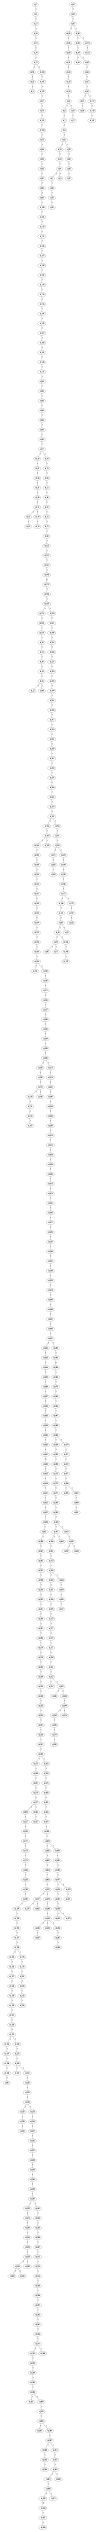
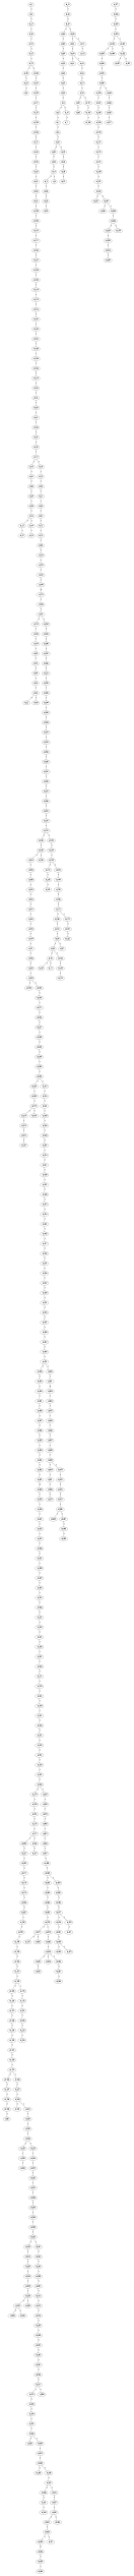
  graph {
    fontname=Roboto
    node [fontname=Roboto]
    edge [fontname=Roboto]
    id_1
    id_2
    id_27
    id_26
    id_3
    id_28
    id_53
    id_4
    id_5
    id_6
    id_31
    id_30
    id_32
    id_7
    id_8
    id_9
    id_10
    id_11
    id_12
    id_37
    id_13
    id_14
    id_15
    id_16
    id_41
    id_40
    id_17
    id_18
    id_19
    id_20
    id_21
    id_46
    id_47
    id_23
    id_22
    id_48
    id_24
    id_25
    id_0
    id_51
    id_76
    id_52
    id_29
    id_33
    id_58
    id_57
    id_34
    id_35
    id_61
    id_62
    id_38
    id_39
    id_42
    id_43
    id_44
    id_72
    id_73
    id_49
    id_50
    id_75
    id_54
    id_55
    id_56
    id_81
    id_82
    id_59
    id_60
    id_87
    id_86
    id_88
    id_64
    id_63
    id_65
    id_66
    id_67
    id_92
    id_91
    id_117
    id_68
    id_69
    id_70
    id_45
    id_71
    id_98
    id_123
    id_74
    id_100
    id_101
    id_77
    id_78
    id_103
    id_104
    id_79
    id_83
    id_108
    id_109
    id_84
    id_85
    id_89
    id_113
    id_112
    id_90
    id_118
    id_93
    id_94
    id_95
    id_120
    id_145
    id_96
    id_97
    id_122
    id_99
    id_102
    id_105
    id_80
    id_106
    id_107
    id_110
    id_111
    id_136
    id_137
    id_114
    id_115
    id_116
    id_141
    id_142
    id_143
    id_119
    id_170
    id_121
    id_147
    id_148
    id_124
    id_125
    id_126
    id_127
    id_128
    id_129
    id_130
    id_131
    id_156
    id_157
    id_132
    id_133
    id_158
    id_183
    id_134
    id_135
    id_138
    id_139
    id_167
    id_168
    id_144
    id_146
    id_173
    id_198
    id_149
    id_150
    id_175
    id_176
    id_151
    id_152
    id_153
    id_154
    id_155
    id_182
    id_207
    id_184
    id_160
    id_161
    id_162
    id_163
    id_164
    id_189
    id_188
    id_165
    id_140
    id_166
    id_169
    id_171
    id_172
    id_197
    id_222
    id_199
    id_174
    id_201
    id_200
    id_177
    id_178
    id_179
    id_204
    id_205
    id_180
    id_206
    id_159
    id_185
    id_186
    id_211
    id_236
    id_191
    id_192
    id_193
    id_218
    id_217
    id_219
    id_194
    id_195
    id_196
    id_224
    id_223
    id_225
    id_226
    id_202
    id_181
    id_231
    id_230
    id_209
    id_234
    id_259
    id_210
    id_237
    id_212
    id_187
    id_213
    id_214
    n226 [label=id_715]
    id_190
    id_216
    id_242
    id_243
    id_220
    id_245
    id_244
    id_221
    id_248
    id_247
    id_227
    id_228
    id_203
    id_229
    id_254
    id_253
    id_255
    id_233
    id_208
    id_232
    id_258
    id_235
    id_238
    id_239
    id_264
    id_289
    id_240
    id_241
    id_269
    id_294
    id_246
    id_250
    id_251
    id_276
    id_277
    n262 [label=id_852]
    id_256
    id_257
    id_282
    id_307
    id_283
    id_260
    id_261
    id_262
    id_263
    id_288
    id_287
    id_290
    id_265
    id_266
    id_267
    id_292
    id_291
    id_268
    id_319
    id_270
    id_271
    id_272
    id_273
    id_298
    id_323
    id_274
    id_249
    id_275
    id_302
    id_327
    id_278
    id_303
    id_304
    id_279
    id_280
    id_281
    id_308
    id_284
    id_285
    id_312
    id_313
    id_315
    id_316
    id_293
    id_318
    id_295
    id_296
    id_322
    id_299
    id_300
    id_325
    id_350
    id_301
    id_329
    id_328
    id_306
    id_309
    id_310
    id_335
    id_334
    id_311
    id_286
    id_314
    id_339
    id_338
    id_341
    id_340
    id_320
    id_321
    id_297
    id_347
    id_346
    id_348
    id_324
    id_375
    id_326
    id_353
    id_352
    id_330
    id_305
    id_331
    id_332
    id_333
    id_359
    id_384
    id_336
    id_337
    id_362
    id_361
    id_365
    id_390
    id_342
    id_317
    id_343
    id_344
    id_345
    id_349
    id_374
    id_400
    id_351
    id_355
    id_354
    id_356
    id_381
    id_406
    id_357
    id_358
    id_383
    id_409
    id_363
    id_364
    id_389
    id_366
    id_367
    id_368
    id_393
    id_418
    id_369
    id_370
    id_371
    id_396
    id_395
-   id_372
    id_373
    id_401
    id_377
    id_376
    id_402
    id_378
    id_379
    id_380
    id_382
    id_410
    id_385
    id_360
    id_386
    id_387
    id_388
    id_412
    id_437
    id_414
    id_413
    id_391
    id_392
    id_443
    id_394
    id_420
    id_419
    id_421
    id_398
    id_399
    id_426
    id_427
    id_403
    id_404
    id_405
    id_407
    id_408
    id_462
    id_438
    id_439
    id_415
    id_416
    id_441
    id_442
    id_417
    id_468
    id_444
    id_422
    id_397
    id_423
    id_424
    id_428
    id_429
    id_430
    id_454
    id_453
    id_431
    id_432
    id_457
    id_458
    id_433
    id_434
    id_459
    id_460
    id_435
    id_436
    id_411
    id_461
    id_463
    id_440
    id_467
    id_445
    id_446
    id_447
    id_448
    id_449
    id_474
    id_473
    id_450
    id_425
    id_475
    id_451
    id_452
    id_477
    id_476
    id_478
    id_455
    id_456
    id_464
    id_489
    id_488
    id_465
    id_466
    id_491
    id_490
    id_492
    id_469
    id_470
    id_471
    id_496
    id_495
    id_497
    id_472
    id_479
    id_480
    id_481
    id_482
    id_483
    id_484
    id_485
    id_486
    id_487
    id_493
    id_494
    id_498
    id_499
    id_1 -- id_2 [label=1]
    id_2 -- id_27 [label=1]
    id_27 -- id_26 [label=1]
    id_26 -- id_51 [label=1]
    id_3 -- id_28 [label=1]
    id_28 -- id_53 [label=1]
    id_53 -- id_52 [label=1]
    id_4 -- id_3 [label=1]
    id_4 -- id_5 [label=1]
    id_6 -- id_31 [label=1]
    id_31 -- id_30 [label=1]
    id_31 -- id_32 [label=1]
    id_30 -- id_29 [label=1]
    id_32 -- id_33 [label=1]
    id_7 -- id_6 [label=1]
    id_8 -- id_7 [label=1]
    id_9 -- id_8 [label=1]
    id_9 -- id_10 [label=1]
    id_10 -- id_11 [label=1]
    id_12 -- id_37 [label=1]
    id_13 -- id_12 [label=1]
    id_13 -- id_14 [label=1]
    id_14 -- id_15 [label=1]
    id_16 -- id_41 [label=1]
    id_41 -- id_40 [label=1]
    id_40 -- id_39 [label=1]
    id_17 -- id_16 [label=1]
    id_17 -- id_18 [label=1]
    id_18 -- id_19 [label=1]
    id_19 -- id_20 [label=1]
    id_20 -- id_21 [label=1]
    id_21 -- id_46 [label=1]
    id_46 -- id_47 [label=1]
    id_47 -- id_72 [label=1]
    id_23 -- id_22 [label=1]
    id_23 -- id_48 [label=1]
    id_24 -- id_23 [label=1]
    id_25 -- id_0 [label=1]
    id_51 -- id_76 [label=1]
    id_76 -- id_75 [label=1]
    id_29 -- id_4 [label=1]
    id_33 -- id_58 [label=1]
    id_58 -- id_57 [label=1]
    id_34 -- id_9 [label=1]
    id_35 -- id_34 [label=1]
    id_61 -- id_62 [label=1]
    id_62 -- id_87 [label=1]
    id_38 -- id_13 [label=1]
    id_39 -- id_38 [label=1]
    id_42 -- id_17 [label=1]
    id_43 -- id_42 [label=1]
    id_44 -- id_43 [label=1]
    id_72 -- id_73 [label=1]
    id_73 -- id_98 [label=1]
    id_49 -- id_24 [label=1]
    id_50 -- id_25 [label=1]
    id_75 -- id_50 [label=1]
    id_75 -- id_100 [label=1]
    id_54 -- id_55 [label=1]
    id_55 -- id_56 [label=1]
    id_56 -- id_81 [label=1]
    id_81 -- id_82 [label=1]
    id_82 -- id_83 [label=1]
    id_59 -- id_60 [label=1]
    id_60 -- id_35 [label=1]
    id_87 -- id_86 [label=1]
    id_87 -- id_88 [label=1]
    id_86 -- id_85 [label=1]
    id_88 -- id_89 [label=1]
    id_88 -- id_113 [label=1]
    id_64 -- id_63 [label=1]
    id_64 -- id_65 [label=1]
    id_65 -- id_66 [label=1]
    id_66 -- id_67 [label=1]
    id_67 -- id_92 [label=1]
    id_92 -- id_91 [label=1]
    id_92 -- id_117 [label=1]
    id_91 -- id_90 [label=1]
    id_117 -- id_118 [label=1]
    id_68 -- id_69 [label=1]
    id_69 -- id_44 [label=1]
    id_70 -- id_45 [label=1]
    id_70 -- id_71 [label=1]
    id_98 -- id_123 [label=1]
    id_123 -- id_122 [label=1]
    id_74 -- id_49 [label=1]
    id_100 -- id_101 [label=1]
    id_101 -- id_102 [label=1]
    id_77 -- id_78 [label=1]
    id_78 -- id_103 [label=1]
    id_103 -- id_104 [label=1]
    id_104 -- id_79 [label=1]
    id_79 -- id_54 [label=1]
    id_83 -- id_108 [label=1]
    id_108 -- id_109 [label=1]
    id_109 -- id_110 [label=1]
    id_84 -- id_59 [label=1]
    id_85 -- id_84 [label=1]
    id_89 -- id_64 [label=1]
    id_113 -- id_112 [label=1]
    id_118 -- id_143 [label=1]
    id_93 -- id_68 [label=1]
    id_94 -- id_93 [label=1]
    id_95 -- id_70 [label=1]
    id_95 -- id_120 [label=1]
    id_120 -- id_145 [label=1]
    id_145 -- id_170 [label=1]
    id_96 -- id_95 [label=1]
    id_96 -- id_97 [label=1]
    id_122 -- id_147 [label=1]
    id_99 -- id_74 [label=1]
    id_102 -- id_77 [label=1]
    id_105 -- id_80 [label=1]
    id_106 -- id_105 [label=1]
    id_107 -- id_106 [label=1]
    id_110 -- id_111 [label=1]
    id_111 -- id_136 [label=1]
    id_136 -- id_137 [label=1]
    id_137 -- id_138 [label=1]
    id_114 -- id_115 [label=1]
    id_115 -- id_116 [label=1]
    id_116 -- id_141 [label=1]
    id_141 -- id_142 [label=1]
    id_142 -- id_167 [label=1]
    id_119 -- id_94 [label=1]
    id_121 -- id_96 [label=1]
    id_147 -- id_148 [label=1]
    id_148 -- id_173 [label=0]
    id_124 -- id_99 [label=1]
    id_125 -- id_126 [label=1]
    id_126 -- id_127 [label=1]
    id_127 -- id_128 [label=1]
    id_128 -- id_129 [label=1]
    id_129 -- id_130 [label=1]
    id_130 -- id_131 [label=1]
    id_131 -- id_156 [label=1]
    id_156 -- id_157 [label=1]
    id_157 -- id_132 [label=1]
    id_157 -- id_182 [label=1]
    id_132 -- id_107 [label=1]
    id_133 -- id_158 [label=1]
    id_158 -- id_183 [label=1]
    id_183 -- id_184 [label=1]
    id_134 -- id_133 [label=1]
    id_135 -- id_134 [label=1]
    id_138 -- id_139 [label=1]
    id_139 -- id_114 [label=1]
    id_167 -- id_168 [label=1]
    id_168 -- id_169 [label=1]
    id_144 -- id_119 [label=1]
    id_146 -- id_121 [label=1]
    id_173 -- id_198 [label=1]
    id_198 -- id_199 [label=1]
    id_149 -- id_124 [label=1]
    id_150 -- id_125 [label=1]
    id_150 -- id_175 [label=1]
    id_175 -- id_176 [label=1]
    id_176 -- id_201 [label=1]
    id_151 -- id_150 [label=1]
    id_152 -- id_151 [label=1]
    id_153 -- id_152 [label=1]
    id_154 -- id_153 [label=1]
    id_155 -- id_154 [label=1]
    id_182 -- id_207 [label=1]
    id_207 -- id_206 [label=1]
    id_184 -- id_159 [label=1]
    id_184 -- id_185 [label=1]
    id_160 -- id_135 [label=1]
    id_161 -- id_160 [label=1]
    id_162 -- id_161 [label=1]
    id_163 -- id_162 [label=1]
    id_164 -- id_189 [label=1]
    id_189 -- id_188 [label=1]
    id_188 -- id_163 [label=1]
    id_165 -- id_164 [label=1]
    id_165 -- id_140 [label=1]
    id_166 -- id_165 [label=1]
    id_169 -- id_144 [label=1]
    id_171 -- id_146 [label=1]
    id_171 -- id_172 [label=1]
    id_172 -- id_197 [label=1]
    id_197 -- id_222 [label=1]
    id_199 -- id_174 [label=1]
    id_199 -- id_224 [label=1]
    id_174 -- id_149 [label=1]
    id_201 -- id_200 [label=1]
    id_200 -- id_225 [label=1]
    id_177 -- id_178 [label=1]
    id_178 -- id_179 [label=1]
    id_179 -- id_204 [label=1]
    id_204 -- id_205 [label=1]
    id_205 -- id_180 [label=1]
    id_180 -- id_155 [label=1]
    id_206 -- id_181 [label=1]
    id_206 -- id_231 [label=1]
    id_185 -- id_186 [label=1]
    id_186 -- id_211 [label=1]
    id_211 -- id_236 [label=1]
    id_236 -- id_237 [label=1]
    id_191 -- id_166 [label=1]
    id_191 -- id_192 [label=1]
    id_192 -- id_193 [label=1]
    id_193 -- id_218 [label=1]
    id_218 -- id_217 [label=1]
    id_218 -- id_219 [label=1]
    id_217 -- id_242 [label=1]
    id_219 -- id_194 [label=1]
    id_194 -- id_195 [label=1]
    id_195 -- id_196 [label=1]
    id_196 -- id_171 [label=1]
    id_224 -- id_223 [label=1]
    id_223 -- id_248 [label=1]
    id_225 -- id_226 [label=1]
    id_202 -- id_177 [label=1]
    id_231 -- id_230 [label=1]
    id_230 -- id_229 [label=1]
    id_209 -- id_234 [label=1]
    id_234 -- id_259 [label=1]
    id_259 -- id_258 [label=1]
    id_210 -- id_209 [label=1]
    id_237 -- id_238 [label=1]
    id_212 -- id_187 [label=1]
    id_213 -- id_212 [label=1]
    id_214 -- id_213 [label=1]
    n226 -- id_214 [label=1]
    n226 -- id_190 [label=1]
    id_216 -- id_191 [label=1]
    id_242 -- id_243 [label=1]
    id_220 -- id_245 [label=1]
    id_245 -- id_244 [label=1]
    id_244 -- id_269 [label=1]
    id_221 -- id_220 [label=1]
    id_248 -- id_247 [label=1]
    id_247 -- id_246 [label=1]
    id_227 -- id_202 [label=1]
    id_228 -- id_203 [label=1]
    id_229 -- id_254 [label=1]
    id_254 -- id_253 [label=1]
    id_254 -- id_255 [label=1]
    id_253 -- id_228 [label=1]
    id_255 -- id_256 [label=1]
    id_233 -- id_208 [label=1]
    id_233 -- id_232 [label=1]
    id_258 -- id_233 [label=1]
    id_258 -- id_283 [label=1]
    id_235 -- id_210 [label=1]
    id_238 -- id_239 [label=1]
    id_239 -- id_264 [label=1]
    id_264 -- id_289 [label=1]
    id_289 -- id_290 [label=1]
    id_240 -- n226 [label=1]
    id_241 -- id_216 [label=1]
    id_269 -- id_294 [label=1]
    id_294 -- id_319 [label=1]
    id_246 -- id_221 [label=1]
    id_250 -- id_251 [label=1]
    id_251 -- id_276 [label=1]
    id_276 -- id_277 [label=1]
    id_277 -- n262 [label=1]
    id_277 -- id_302 [label=1]
    n262 -- id_227 [label=1]
    id_256 -- id_257 [label=1]
    id_257 -- id_282 [label=1]
    id_282 -- id_307 [label=1]
    id_307 -- id_308 [label=1]
    id_260 -- id_235 [label=1]
    id_260 -- id_261 [label=1]
    id_261 -- id_262 [label=1]
    id_262 -- id_263 [label=1]
    id_263 -- id_288 [label=1]
    id_288 -- id_287 [label=1]
    id_287 -- id_312 [label=1]
    id_290 -- id_265 [label=1]
    id_290 -- id_315 [label=1]
    id_265 -- id_240 [label=1]
    id_266 -- id_241 [label=1]
    id_267 -- id_292 [label=1]
    id_292 -- id_291 [label=1]
    id_291 -- id_266 [label=1]
    id_268 -- id_267 [label=1]
    id_319 -- id_318 [label=1]
    id_270 -- id_271 [label=1]
    id_271 -- id_272 [label=1]
    id_272 -- id_273 [label=1]
    id_273 -- id_298 [label=1]
    id_298 -- id_323 [label=1]
    id_323 -- id_322 [label=1]
    id_274 -- id_249 [label=1]
    id_275 -- id_250 [label=1]
    id_302 -- id_327 [label=1]
    id_278 -- id_303 [label=1]
    id_303 -- id_304 [label=1]
    id_304 -- id_329 [label=1]
    id_279 -- id_278 [label=1]
    id_280 -- id_279 [label=1]
    id_281 -- id_280 [label=1]
    id_308 -- id_309 [label=1]
    id_284 -- id_285 [label=1]
    id_285 -- id_260 [label=1]
    id_312 -- id_313 [label=1]
    id_313 -- id_314 [label=1]
    id_315 -- id_316 [label=1]
    id_316 -- id_341 [label=1]
    id_293 -- id_268 [label=1]
    id_318 -- id_293 [label=1]
    id_295 -- id_270 [label=1]
    id_296 -- id_295 [label=1]
    id_322 -- id_297 [label=1]
    id_322 -- id_347 [label=1]
    id_299 -- id_274 [label=1]
    id_300 -- id_275 [label=1]
    id_300 -- id_325 [label=1]
    id_325 -- id_350 [label=1]
    id_350 -- id_375 [label=1]
    id_301 -- id_300 [label=1]
    id_329 -- id_328 [label=1]
    id_328 -- id_353 [label=1]
    id_306 -- id_281 [label=1]
    id_309 -- id_284 [label=1]
    id_310 -- id_335 [label=1]
    id_335 -- id_334 [label=1]
    id_334 -- id_359 [label=1]
    id_311 -- id_310 [label=1]
    id_311 -- id_286 [label=1]
    id_314 -- id_339 [label=1]
    id_339 -- id_338 [label=1]
    id_338 -- id_337 [label=1]
    id_341 -- id_340 [label=1]
    id_340 -- id_365 [label=1]
    id_320 -- id_321 [label=1]
    id_321 -- id_296 [label=1]
    id_347 -- id_346 [label=1]
    id_347 -- id_348 [label=1]
    id_348 -- id_349 [label=1]
    id_324 -- id_299 [label=1]
    id_375 -- id_400 [label=1]
    id_326 -- id_301 [label=1]
    id_353 -- id_352 [label=1]
    id_352 -- id_351 [label=1]
    id_330 -- id_305 [label=1]
    id_331 -- id_306 [label=1]
    id_332 -- id_331 [label=1]
    id_333 -- id_332 [label=1]
    id_359 -- id_384 [label=1]
    id_384 -- id_383 [label=1]
    id_384 -- id_409 [label=1]
    id_336 -- id_311 [label=1]
    id_337 -- id_362 [label=1]
    id_362 -- id_361 [label=1]
    id_361 -- id_336 [label=1]
    id_365 -- id_390 [label=1]
    id_390 -- id_389 [label=1]
    id_342 -- id_317 [label=1]
    id_343 -- id_342 [label=1]
    id_344 -- id_343 [label=1]
    id_345 -- id_320 [label=1]
    id_345 -- id_344 [label=1]
    id_349 -- id_324 [label=1]
    id_349 -- id_374 [label=1]
    id_400 -- id_401 [label=1]
    id_351 -- id_326 [label=1]
    id_355 -- id_330 [label=1]
    id_355 -- id_354 [label=1]
    id_355 -- id_356 [label=1]
    id_356 -- id_381 [label=1]
    id_381 -- id_406 [label=1]
    id_357 -- id_358 [label=1]
    id_358 -- id_333 [label=1]
    id_409 -- id_410 [label=1]
    id_363 -- id_364 [label=1]
    id_389 -- id_414 [label=1]
    id_366 -- id_367 [label=1]
    id_367 -- id_368 [label=1]
    id_368 -- id_393 [label=1]
    id_393 -- id_418 [label=1]
    id_418 -- id_443 [label=1]
    id_369 -- id_370 [label=1]
    id_370 -- id_345 [label=1]
    id_371 -- id_396 [label=1]
    id_396 -- id_395 [label=1]
    id_395 -- id_420 [label=1]
-   id_372 -- id_371 [label=1]
-   id_373 -- id_372 [label=1]
    id_401 -- id_426 [label=1]
    id_377 -- id_376 [label=1]
    id_377 -- id_402 [label=1]
    id_378 -- id_377 [label=1]
    id_378 -- id_379 [label=1]
    id_379 -- id_380 [label=1]
    id_380 -- id_355 [label=1]
    id_382 -- id_357 [label=1]
    id_410 -- id_385 [label=1]
    id_385 -- id_360 [label=1]
    id_385 -- id_386 [label=1]
    id_386 -- id_387 [label=1]
    id_387 -- id_388 [label=1]
    id_387 -- id_412 [label=1]
    id_388 -- id_363 [label=1]
    id_412 -- id_437 [label=1]
    id_437 -- id_462 [label=1]
    id_414 -- id_413 [label=1]
    id_413 -- id_438 [label=1]
    id_391 -- id_366 [label=1]
    id_392 -- id_391 [label=1]
    id_443 -- id_468 [label=1]
    id_394 -- id_369 [label=1]
    id_420 -- id_419 [label=1]
    id_420 -- id_421 [label=1]
    id_419 -- id_394 [label=1]
    id_419 -- id_444 [label=1]
    id_421 -- id_422 [label=1]
    id_398 -- id_373 [label=1]
    id_399 -- id_398 [label=1]
    id_426 -- id_427 [label=1]
    id_427 -- id_428 [label=1]
    id_403 -- id_378 [label=1]
    id_404 -- id_403 [label=1]
    id_405 -- id_404 [label=1]
    id_407 -- id_382 [label=1]
    id_408 -- id_407 [label=1]
    id_462 -- id_461 [label=1]
    id_462 -- id_463 [label=1]
    id_438 -- id_439 [label=1]
    id_439 -- id_440 [label=1]
    id_415 -- id_416 [label=1]
    id_416 -- id_441 [label=1]
    id_441 -- id_442 [label=1]
    id_442 -- id_417 [label=1]
    id_417 -- id_392 [label=1]
    id_468 -- id_467 [label=1]
    id_422 -- id_397 [label=1]
    id_422 -- id_423 [label=1]
    id_424 -- id_399 [label=1]
    id_428 -- id_429 [label=1]
    id_429 -- id_430 [label=1]
    id_429 -- id_454 [label=1]
    id_430 -- id_405 [label=1]
    id_454 -- id_453 [label=1]
    id_453 -- id_452 [label=1]
    id_431 -- id_432 [label=1]
    id_432 -- id_457 [label=1]
    id_457 -- id_458 [label=1]
    id_458 -- id_433 [label=1]
    id_433 -- id_408 [label=1]
    id_434 -- id_459 [label=1]
    id_459 -- id_460 [label=1]
    id_435 -- id_434 [label=5]
    id_436 -- id_435 [label=1]
    id_436 -- id_411 [label=1]
    id_461 -- id_436 [label=1]
    id_440 -- id_415 [label=1]
    id_467 -- id_466 [label=1]
    id_445 -- id_446 [label=1]
    id_446 -- id_447 [label=1]
    id_447 -- id_448 [label=1]
    id_448 -- id_449 [label=1]
    id_449 -- id_424 [label=1]
    id_449 -- id_474 [label=1]
    id_474 -- id_473 [label=1]
    id_473 -- id_472 [label=1]
    id_450 -- id_425 [label=1]
    id_450 -- id_475 [label=1]
    id_451 -- id_450 [label=1]
    id_452 -- id_477 [label=1]
    id_477 -- id_476 [label=1]
    id_477 -- id_478 [label=1]
    id_476 -- id_451 [label=1]
    id_478 -- id_479 [label=1]
    id_455 -- id_456 [label=1]
    id_456 -- id_431 [label=1]
    id_464 -- id_489 [label=1]
    id_489 -- id_488 [label=1]
    id_488 -- id_487 [label=1]
    id_465 -- id_464 [label=1]
    id_466 -- id_491 [label=1]
    id_491 -- id_490 [label=1]
    id_491 -- id_492 [label=1]
    id_490 -- id_465 [label=1]
    id_492 -- id_493 [label=1]
    id_469 -- id_470 [label=1]
    id_470 -- id_445 [label=1]
    id_471 -- id_496 [label=1]
    id_496 -- id_495 [label=1]
    id_496 -- id_497 [label=1]
    id_497 -- id_498 [label=1]
    id_472 -- id_471 [label=1]
    id_480 -- id_455 [label=1]
    id_481 -- id_480 [label=5]
    id_482 -- id_481 [label=1]
    id_483 -- id_482 [label=1]
    id_484 -- id_483 [label=1]
    id_485 -- id_484 [label=1]
    id_486 -- id_485 [label=1]
    id_487 -- id_486 [label=1]
    id_493 -- id_494 [label=0]
    id_494 -- id_469 [label=1]
    id_498 -- id_499 [label=1]
  }
